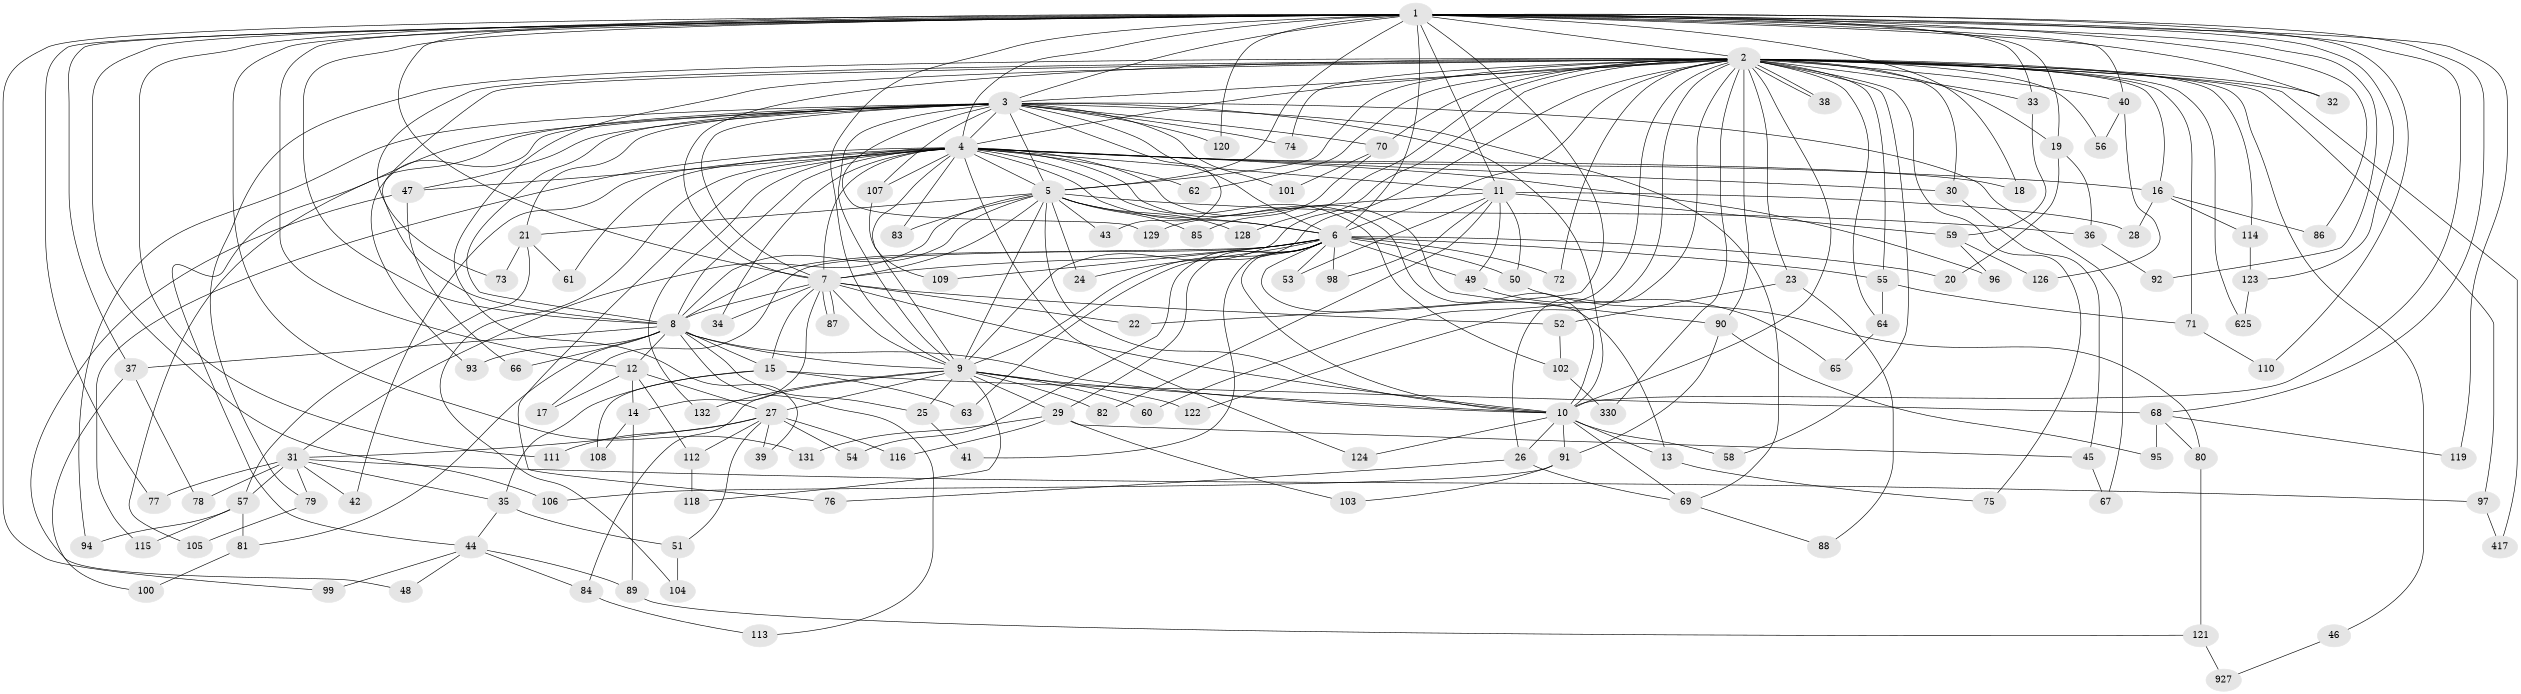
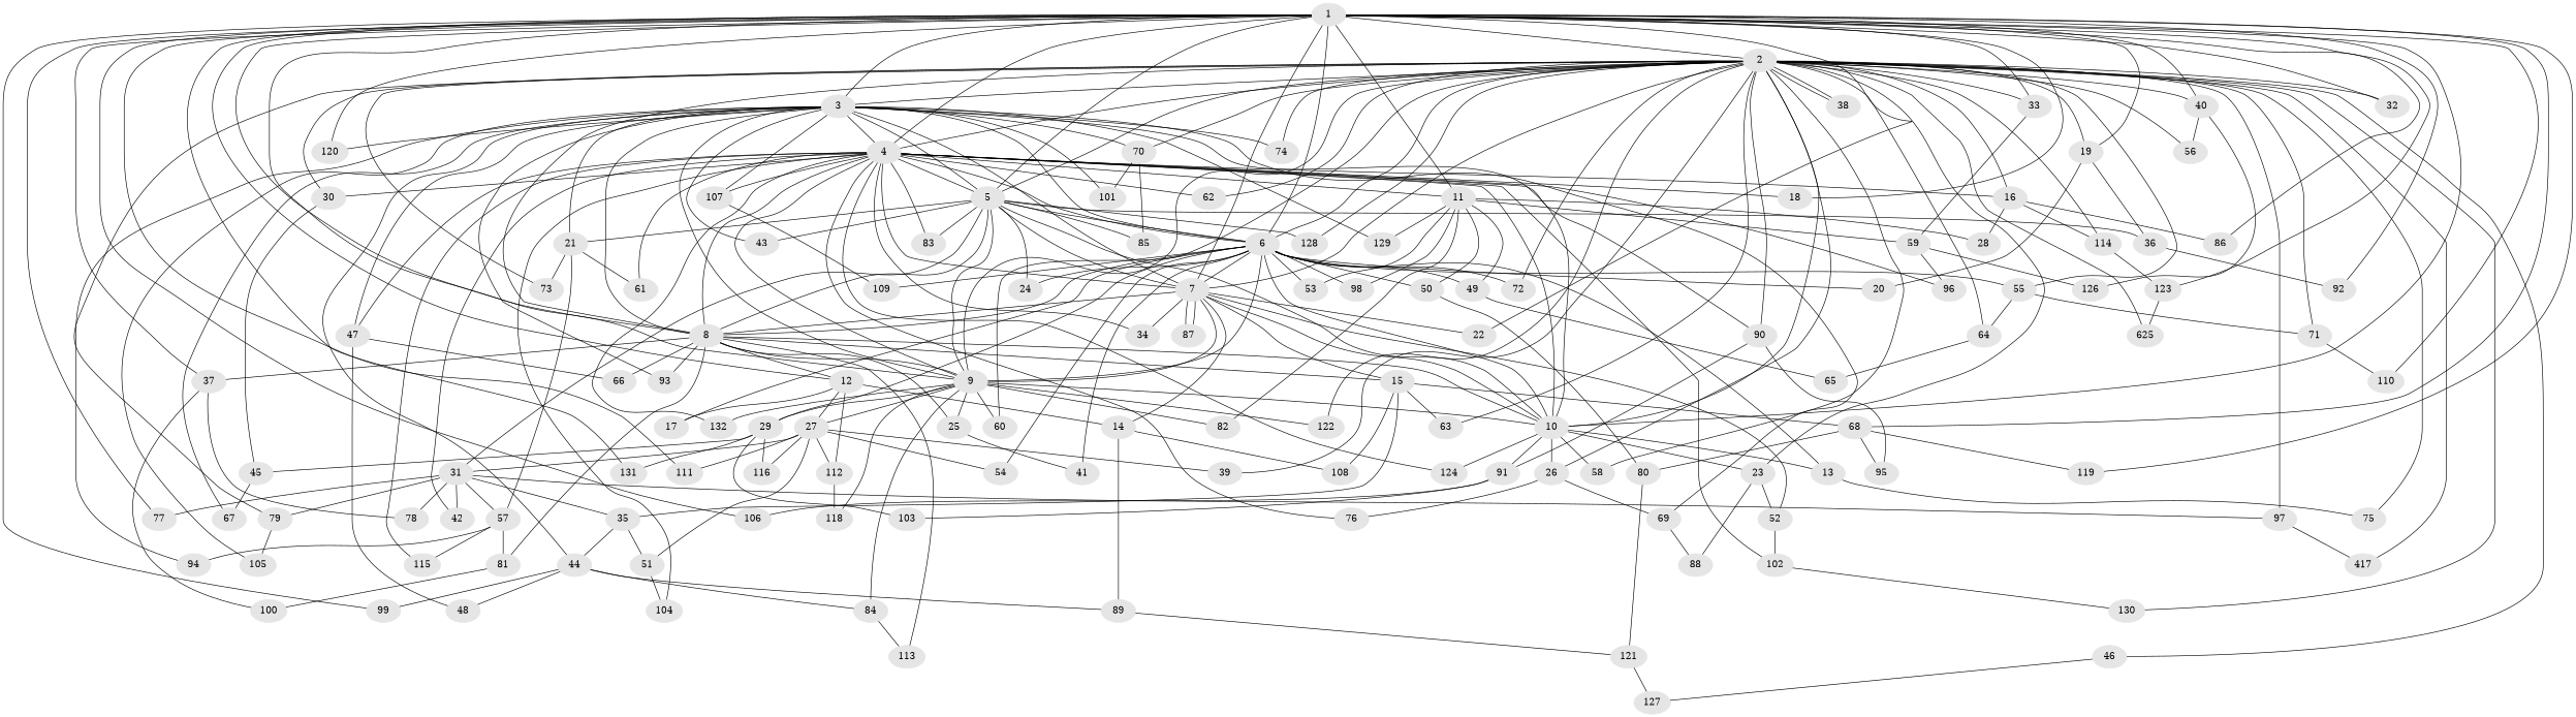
  graph {
    node [color=gray90 style=filled]
    1
    2
    3
    4
    5
    6
    7
    8
    9
    10
    11
    12
    18
    19
    22
    32
    33
    37
    40
    68
    77
    86
    92
    99
    106
    110
    111
    119
    120
    123
    131
    16
    23
    26
    30
    38
    39
    46
    55
    56
    58
    60
    62
    63
    64
    70
    71
    72
    73
    74
    75
    79
    90
    97
    114
    n56 [label=417]
    122
    n58 [label=625]
    128
-   130 [label=330]
+   130
    21
    43
    44
    47
    67
    69
    93
    94
    101
    105
    107
    129
    34
    42
    61
    76
    83
    96
    102
    104
    115
    124
    132
    24
    31
    36
    85
    13
    17
    20
    29
    41
    49
    50
    53
    54
    98
    109
    14
    15
    52
    87
    25
    66
    81
    113
    27
    82
    84
    118
    91
    28
    59
    112
    78
    100
    126
    80
    95
    88
    45
-   127 [label=927]
+   127
    65
    57
    89
    48
    35
    116
    103
    108
    51
    121
    1 -- 2
    1 -- 3
    1 -- 4
    1 -- 5
    1 -- 6
    1 -- 7
    1 -- 8
    1 -- 9
    1 -- 10
    1 -- 11
    1 -- 12
    1 -- 18
    1 -- 19
    1 -- 22
    1 -- 32
    1 -- 33
    1 -- 37
    1 -- 40
    1 -- 68
    1 -- 77
    1 -- 86
    1 -- 92
    1 -- 99
    1 -- 106
    1 -- 110
    1 -- 111
    1 -- 119
    1 -- 120
    1 -- 123
    1 -- 131
    2 -- 3
    2 -- 4
    2 -- 5
    2 -- 6
    2 -- 7
    2 -- 8
    2 -- 9
    2 -- 10
    2 -- 19
    2 -- 32
    2 -- 33
    2 -- 40
    2 -- 16
    2 -- 23
    2 -- 26
    2 -- 30
    2 -- 38
    2 -- 38
    2 -- 39
    2 -- 46
    2 -- 55
    2 -- 56
    2 -- 58
    2 -- 60
    2 -- 62
    2 -- 63
    2 -- 64
    2 -- 70
    2 -- 71
    2 -- 72
    2 -- 73
    2 -- 74
    2 -- 75
    2 -- 79
    2 -- 90
    2 -- 97
    2 -- 114
    2 -- n56
    2 -- 122
    2 -- n58
    2 -- 128
    2 -- 130
    3 -- 4
    3 -- 5
    3 -- 6
    3 -- 7
    3 -- 8
    3 -- 9
    3 -- 10
    3 -- 120
    3 -- 70
    3 -- 74
    3 -- 21
    3 -- 43
    3 -- 44
    3 -- 47
    3 -- 67
    3 -- 69
    3 -- 93
    3 -- 94
    3 -- 101
    3 -- 105
    3 -- 107
    3 -- 129
    4 -- 5
    4 -- 6
    4 -- 7
    4 -- 8
    4 -- 9
    4 -- 10
    4 -- 11
    4 -- 18
    4 -- 16
    4 -- 30
    4 -- 62
    4 -- 90
    4 -- 47
    4 -- 107
    4 -- 34
    4 -- 42
    4 -- 61
    4 -- 76
    4 -- 83
    4 -- 96
    4 -- 102
    4 -- 104
    4 -- 115
    4 -- 124
    4 -- 132
    5 -- 6
    5 -- 7
    5 -- 8
    5 -- 9
    5 -- 10
    5 -- 128
    5 -- 21
    5 -- 43
    5 -- 83
    5 -- 24
    5 -- 31
    5 -- 36
    5 -- 85
    6 -- 7
    6 -- 8
    6 -- 9
    6 -- 10
    6 -- 55
    6 -- 72
    6 -- 24
    6 -- 13
    6 -- 17
    6 -- 20
    6 -- 29
    6 -- 41
    6 -- 49
    6 -- 50
    6 -- 53
    6 -- 54
    6 -- 98
    6 -- 109
    7 -- 8
    7 -- 9
    7 -- 10
    7 -- 22
    7 -- 34
    7 -- 14
    7 -- 15
    7 -- 52
    7 -- 87
    7 -- 87
    8 -- 9
    8 -- 10
    8 -- 12
    8 -- 37
    8 -- 93
    8 -- 15
    8 -- 25
    8 -- 66
    8 -- 81
    8 -- 113
    9 -- 10
    9 -- 60
    9 -- 122
    9 -- 132
    9 -- 29
    9 -- 25
    9 -- 27
    9 -- 82
    9 -- 84
    9 -- 118
-   10 -- 69
+   10 -- 23
    10 -- 26
    10 -- 58
    10 -- 124
    10 -- 13
    10 -- 91
    11 -- 129
    11 -- 49
    11 -- 50
    11 -- 53
    11 -- 98
    11 -- 82
    11 -- 28
    11 -- 59
    12 -- 17
    12 -- 14
    12 -- 27
    12 -- 112
    19 -- 36
    19 -- 20
    33 -- 59
    37 -- 78
    37 -- 100
    40 -- 56
    40 -- 126
    68 -- 119
    68 -- 80
    68 -- 95
    123 -- n58
    16 -- 86
    16 -- 114
    16 -- 28
    23 -- 52
    23 -- 88
    26 -- 69
    26 -- 76
    30 -- 45
    46 -- 127
    55 -- 64
    55 -- 71
    64 -- 65
    70 -- 101
    70 -- 85
    71 -- 110
    79 -- 105
    90 -- 91
    90 -- 95
    97 -- n56
    114 -- 123
    21 -- 73
    21 -- 61
    21 -- 57
    44 -- 99
    44 -- 84
    44 -- 89
    44 -- 48
    47 -- 66
    47 -- 48
    69 -- 88
    107 -- 109
    102 -- 130
    31 -- 77
    31 -- 79
    31 -- 97
    31 -- 42
    31 -- 78
    31 -- 57
    31 -- 35
    36 -- 92
    13 -- 75
    29 -- 131
    29 -- 45
    29 -- 116
    29 -- 103
    49 -- 65
    50 -- 80
    14 -- 89
    14 -- 108
    15 -- 68
    15 -- 63
    15 -- 35
    15 -- 108
    52 -- 102
    25 -- 41
    81 -- 100
    27 -- 111
    27 -- 39
    27 -- 31
    27 -- 54
    27 -- 112
    27 -- 116
    27 -- 51
    84 -- 113
    91 -- 106
    91 -- 103
    59 -- 96
    59 -- 126
    112 -- 118
    80 -- 121
    45 -- 67
    57 -- 94
    57 -- 115
    57 -- 81
    89 -- 121
    35 -- 44
    35 -- 51
    51 -- 104
    121 -- 127
  }
